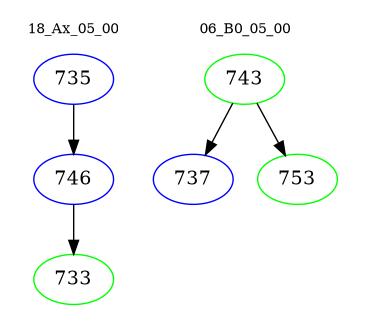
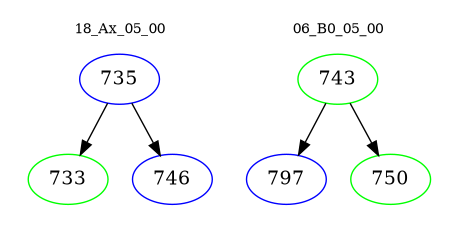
  digraph {
    node [color=blue]
    edge [color=black]
    n1 [label=735]
    n2 [color=green label=733]
    n3 [label=746]
    n4 [color=green label=743]
-   n5 [label=737]
-   n6 [color=green label=753]
+   n5 [label=797]
+   n6 [color=green label=750]
    subgraph cluster_1 {
      color=white
      fontsize=10
      label="18_Ax_05_00"
      n1
      n2
      n3
    }
    subgraph cluster_2 {
      color=white
      fontsize=10
      label="06_B0_05_00"
      n4
      n5
      n6
    }
-   n3 -> n2
+   n1 -> n2
    n1 -> n3
    n4 -> n5
    n4 -> n6
  }
